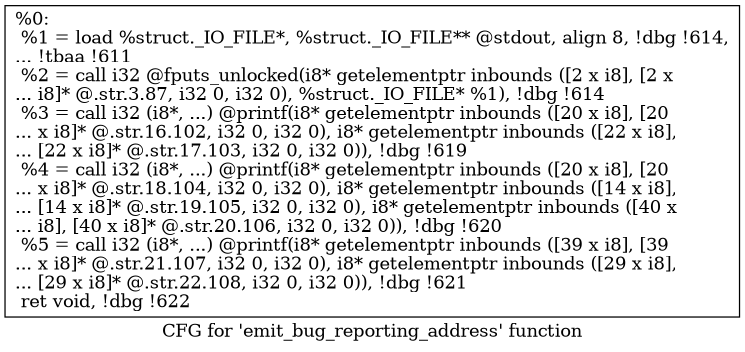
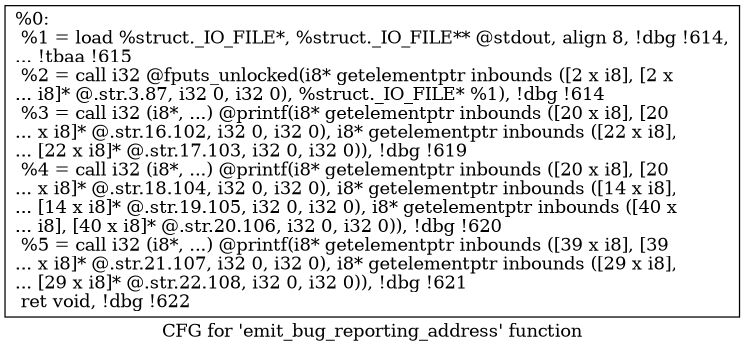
  digraph {
    label="CFG for 'emit_bug_reporting_address' function"
-   n1 [label="{%0:\l  %1 = load %struct._IO_FILE*, %struct._IO_FILE** @stdout, align 8, !dbg !614,\l... !tbaa !611\l  %2 = call i32 @fputs_unlocked(i8* getelementptr inbounds ([2 x i8], [2 x\l... i8]* @.str.3.87, i32 0, i32 0), %struct._IO_FILE* %1), !dbg !614\l  %3 = call i32 (i8*, ...) @printf(i8* getelementptr inbounds ([20 x i8], [20\l... x i8]* @.str.16.102, i32 0, i32 0), i8* getelementptr inbounds ([22 x i8],\l... [22 x i8]* @.str.17.103, i32 0, i32 0)), !dbg !619\l  %4 = call i32 (i8*, ...) @printf(i8* getelementptr inbounds ([20 x i8], [20\l... x i8]* @.str.18.104, i32 0, i32 0), i8* getelementptr inbounds ([14 x i8],\l... [14 x i8]* @.str.19.105, i32 0, i32 0), i8* getelementptr inbounds ([40 x\l... i8], [40 x i8]* @.str.20.106, i32 0, i32 0)), !dbg !620\l  %5 = call i32 (i8*, ...) @printf(i8* getelementptr inbounds ([39 x i8], [39\l... x i8]* @.str.21.107, i32 0, i32 0), i8* getelementptr inbounds ([29 x i8],\l... [29 x i8]* @.str.22.108, i32 0, i32 0)), !dbg !621\l  ret void, !dbg !622\l}" shape=record]
+   n1 [label="{%0:\l  %1 = load %struct._IO_FILE*, %struct._IO_FILE** @stdout, align 8, !dbg !614,\l... !tbaa !615\l  %2 = call i32 @fputs_unlocked(i8* getelementptr inbounds ([2 x i8], [2 x\l... i8]* @.str.3.87, i32 0, i32 0), %struct._IO_FILE* %1), !dbg !614\l  %3 = call i32 (i8*, ...) @printf(i8* getelementptr inbounds ([20 x i8], [20\l... x i8]* @.str.16.102, i32 0, i32 0), i8* getelementptr inbounds ([22 x i8],\l... [22 x i8]* @.str.17.103, i32 0, i32 0)), !dbg !619\l  %4 = call i32 (i8*, ...) @printf(i8* getelementptr inbounds ([20 x i8], [20\l... x i8]* @.str.18.104, i32 0, i32 0), i8* getelementptr inbounds ([14 x i8],\l... [14 x i8]* @.str.19.105, i32 0, i32 0), i8* getelementptr inbounds ([40 x\l... i8], [40 x i8]* @.str.20.106, i32 0, i32 0)), !dbg !620\l  %5 = call i32 (i8*, ...) @printf(i8* getelementptr inbounds ([39 x i8], [39\l... x i8]* @.str.21.107, i32 0, i32 0), i8* getelementptr inbounds ([29 x i8],\l... [29 x i8]* @.str.22.108, i32 0, i32 0)), !dbg !621\l  ret void, !dbg !622\l}" shape=record]
  }
